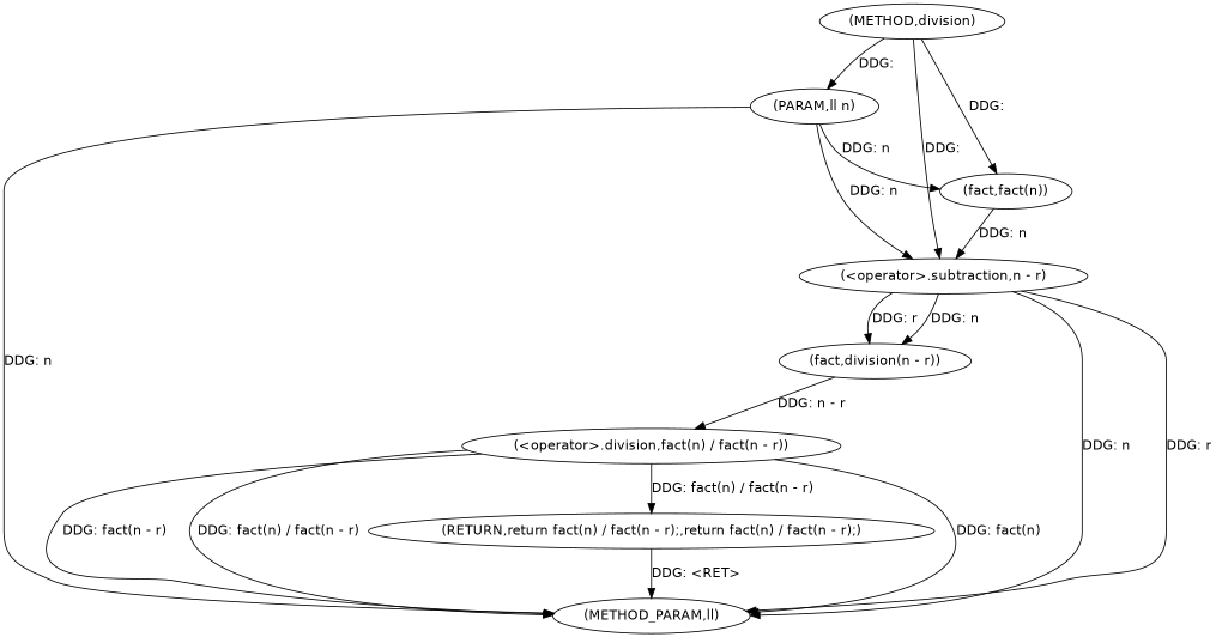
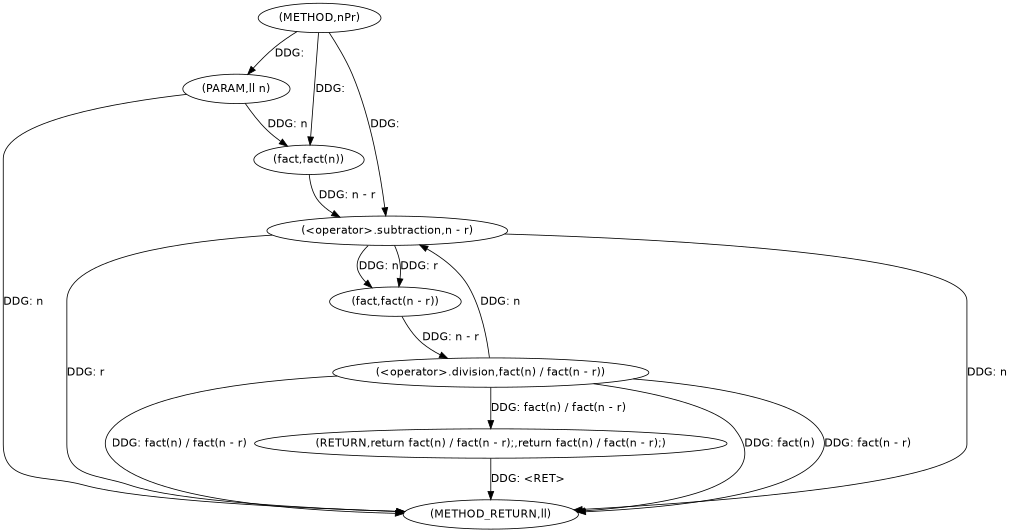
  digraph {
    fontname="DejaVu Sans"
    node [fontname="DejaVu Sans"]
    edge [fontname="DejaVu Sans"]
-   n1 [label="(METHOD,division)"]
+   n1 [label="(METHOD,nPr)"]
    n2 [label="(PARAM,ll n)"]
    n3 [label="(fact,fact(n))"]
    n4 [label="(<operator>.subtraction,n - r)"]
-   n5 [label="(METHOD_PARAM,ll)"]
-   n6 [label="(fact,division(n - r))"]
+   n5 [label="(METHOD_RETURN,ll)"]
+   n6 [label="(fact,fact(n - r))"]
    n7 [label="(RETURN,return fact(n) / fact(n - r);,return fact(n) / fact(n - r);)"]
    n8 [label="(<operator>.division,fact(n) / fact(n - r))"]
    n1 -> n2 [label="DDG: "]
    n1 -> n3 [label="DDG: "]
    n1 -> n4 [label="DDG: "]
    n2 -> n3 [label="DDG: n"]
-   n2 -> n4 [label="DDG: n"]
+   n8 -> n4 [label="DDG: n"]
    n2 -> n5 [label="DDG: n"]
-   n3 -> n4 [label="DDG: n"]
+   n3 -> n4 [label="DDG: n - r"]
    n4 -> n5 [label="DDG: n"]
    n4 -> n5 [label="DDG: r"]
    n4 -> n6 [label="DDG: n"]
    n4 -> n6 [label="DDG: r"]
    n6 -> n8 [label="DDG: n - r"]
    n7 -> n5 [label="DDG: <RET>"]
    n8 -> n5 [label="DDG: fact(n)"]
    n8 -> n5 [label="DDG: fact(n - r)"]
    n8 -> n5 [label="DDG: fact(n) / fact(n - r)"]
    n8 -> n7 [label="DDG: fact(n) / fact(n - r)"]
  }
